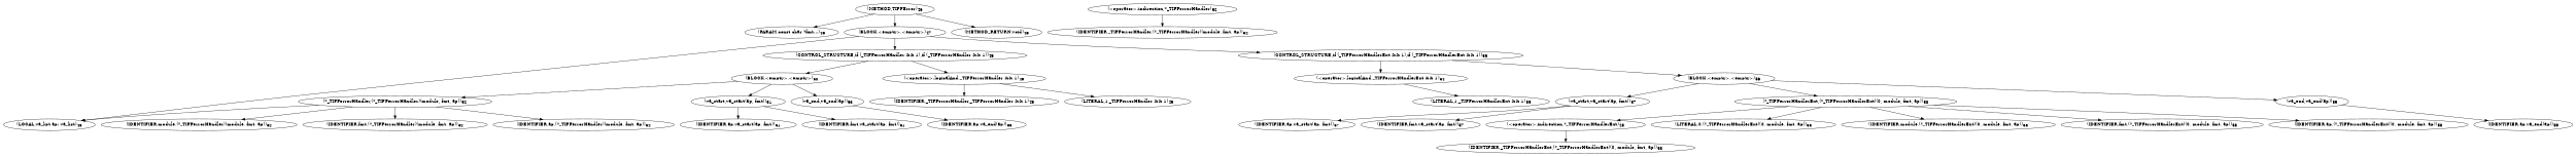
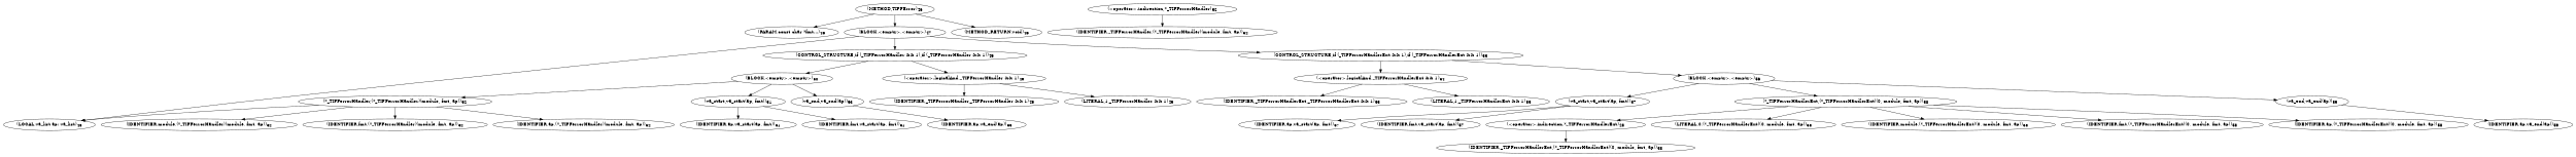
  digraph {
    n1 [label=<(METHOD,TIFFError)<SUB>46</SUB>>]
    n2 [label=<(PARAM,const char *fmt...)<SUB>46</SUB>>]
    n3 [label=<(BLOCK,&lt;empty&gt;,&lt;empty&gt;)<SUB>47</SUB>>]
    n4 [label=<(METHOD_RETURN,void)<SUB>46</SUB>>]
    n5 [label=<(LOCAL,va_list ap: va_list)<SUB>48</SUB>>]
    n6 [label=<(CONTROL_STRUCTURE,if (_TIFFerrorHandler &amp;&amp; 1),if (_TIFFerrorHandler &amp;&amp; 1))<SUB>49</SUB>>]
    n7 [label=<(CONTROL_STRUCTURE,if (_TIFFerrorHandlerExt &amp;&amp; 1),if (_TIFFerrorHandlerExt &amp;&amp; 1))<SUB>55</SUB>>]
    n8 [label=<(&lt;operator&gt;.logicalAnd,_TIFFerrorHandler &amp;&amp; 1)<SUB>49</SUB>>]
    n9 [label=<(BLOCK,&lt;empty&gt;,&lt;empty&gt;)<SUB>50</SUB>>]
    n10 [label=<(&lt;operator&gt;.logicalAnd,_TIFFerrorHandlerExt &amp;&amp; 1)<SUB>54</SUB>>]
    n11 [label=<(BLOCK,&lt;empty&gt;,&lt;empty&gt;)<SUB>56</SUB>>]
    n12 [label=<(IDENTIFIER,_TIFFerrorHandler,_TIFFerrorHandler &amp;&amp; 1)<SUB>49</SUB>>]
    n13 [label=<(LITERAL,1,_TIFFerrorHandler &amp;&amp; 1)<SUB>49</SUB>>]
    n14 [label=<(va_start,va_start(ap, fmt))<SUB>51</SUB>>]
    n15 [label=<(*_TIFFerrorHandler,(*_TIFFerrorHandler)(module, fmt, ap))<SUB>52</SUB>>]
    n16 [label=<(va_end,va_end(ap))<SUB>53</SUB>>]
    n17 [label=<(IDENTIFIER,ap,va_start(ap, fmt))<SUB>51</SUB>>]
    n18 [label=<(IDENTIFIER,fmt,va_start(ap, fmt))<SUB>51</SUB>>]
    n19 [label=<(IDENTIFIER,module,(*_TIFFerrorHandler)(module, fmt, ap))<SUB>52</SUB>>]
    n20 [label=<(IDENTIFIER,fmt,(*_TIFFerrorHandler)(module, fmt, ap))<SUB>52</SUB>>]
    n21 [label=<(IDENTIFIER,ap,(*_TIFFerrorHandler)(module, fmt, ap))<SUB>52</SUB>>]
    n22 [label=<(IDENTIFIER,ap,va_end(ap))<SUB>53</SUB>>]
    n23 [label=<(&lt;operator&gt;.indirection,*_TIFFerrorHandler)<SUB>52</SUB>>]
    n24 [label=<(IDENTIFIER,_TIFFerrorHandler,(*_TIFFerrorHandler)(module, fmt, ap))<SUB>52</SUB>>]
+   n25 [label=<(IDENTIFIER,_TIFFerrorHandlerExt,_TIFFerrorHandlerExt &amp;&amp; 1)<SUB>55</SUB>>]
    n26 [label=<(LITERAL,1,_TIFFerrorHandlerExt &amp;&amp; 1)<SUB>55</SUB>>]
    n27 [label=<(va_start,va_start(ap, fmt))<SUB>57</SUB>>]
    n28 [label=<(*_TIFFerrorHandlerExt,(*_TIFFerrorHandlerExt)(0, module, fmt, ap))<SUB>58</SUB>>]
    n29 [label=<(va_end,va_end(ap))<SUB>59</SUB>>]
    n30 [label=<(IDENTIFIER,ap,va_start(ap, fmt))<SUB>57</SUB>>]
    n31 [label=<(IDENTIFIER,fmt,va_start(ap, fmt))<SUB>57</SUB>>]
    n32 [label=<(&lt;operator&gt;.indirection,*_TIFFerrorHandlerExt)<SUB>28</SUB>>]
    n33 [label=<(LITERAL,0,(*_TIFFerrorHandlerExt)(0, module, fmt, ap))<SUB>58</SUB>>]
    n34 [label=<(IDENTIFIER,module,(*_TIFFerrorHandlerExt)(0, module, fmt, ap))<SUB>58</SUB>>]
    n35 [label=<(IDENTIFIER,fmt,(*_TIFFerrorHandlerExt)(0, module, fmt, ap))<SUB>58</SUB>>]
    n36 [label=<(IDENTIFIER,ap,(*_TIFFerrorHandlerExt)(0, module, fmt, ap))<SUB>58</SUB>>]
    n37 [label=<(IDENTIFIER,ap,va_end(ap))<SUB>59</SUB>>]
    n38 [label=<(IDENTIFIER,_TIFFerrorHandlerExt,(*_TIFFerrorHandlerExt)(0, module, fmt, ap))<SUB>58</SUB>>]
    n1 -> n2
    n1 -> n3
    n1 -> n4
    n3 -> n5
    n3 -> n6
    n3 -> n7
    n6 -> n8
    n6 -> n9
    n7 -> n10
    n7 -> n11
    n8 -> n12
    n8 -> n13
    n9 -> n14
    n9 -> n15
    n9 -> n16
+   n10 -> n25
    n10 -> n26
    n11 -> n27
    n11 -> n28
    n11 -> n29
    n14 -> n17
    n14 -> n18
    n15 -> n5
    n15 -> n19
    n15 -> n20
    n15 -> n21
    n16 -> n22
    n23 -> n24
    n27 -> n30
    n27 -> n31
    n28 -> n32
    n28 -> n33
    n28 -> n34
    n28 -> n35
    n28 -> n36
    n29 -> n37
    n32 -> n38
  }
